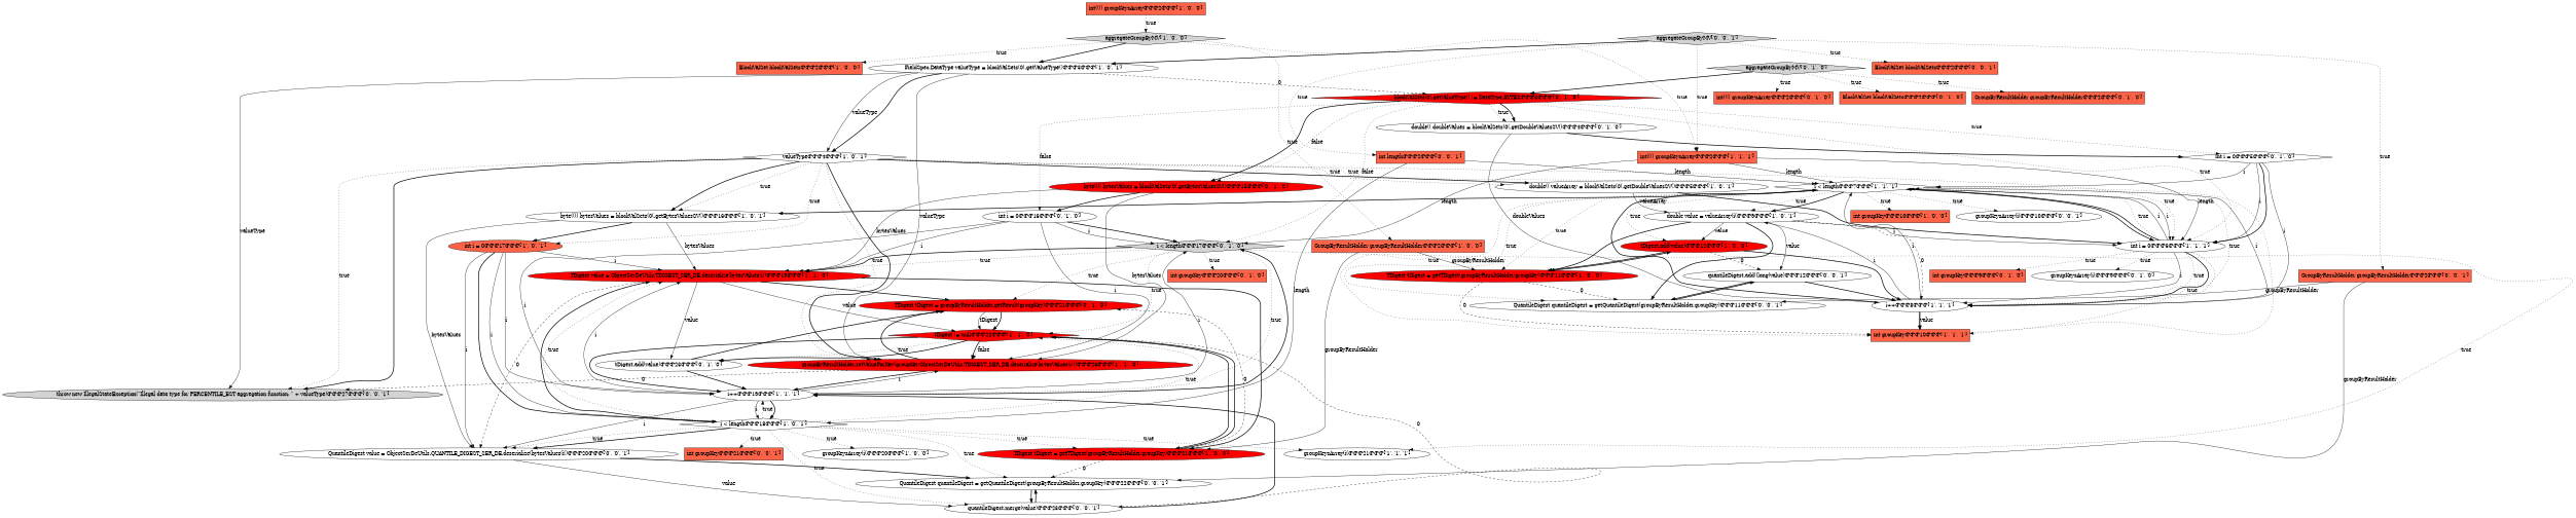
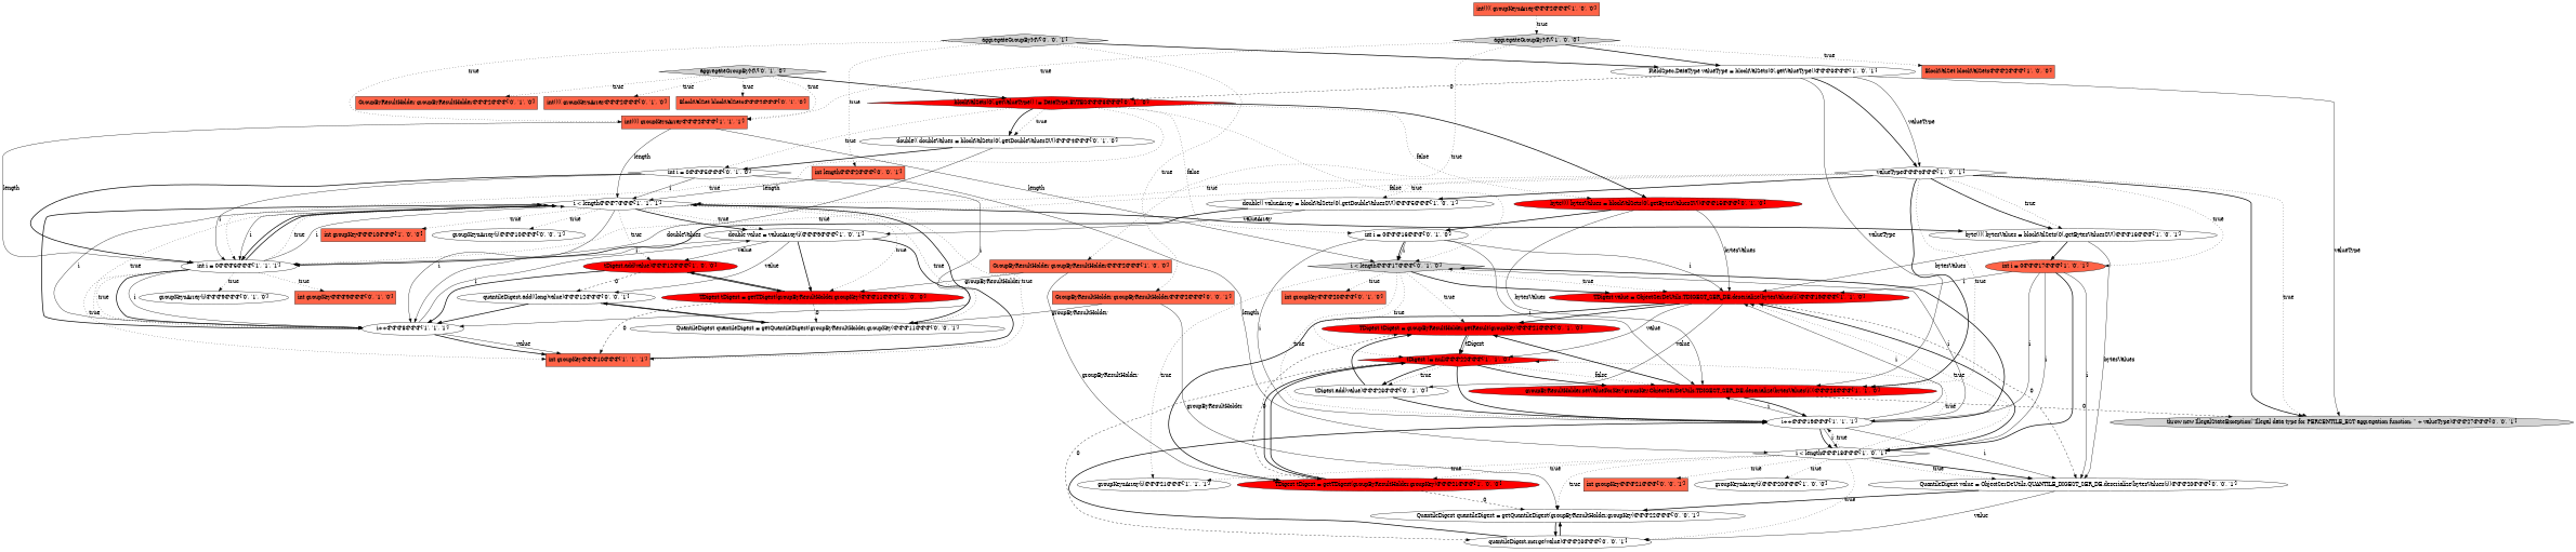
  digraph {
    node [fillcolor=white shape=ellipse style=filled]
    edge [style=dotted]
    n1 [label="int i = 0@@@16@@@['0', '1', '0']"]
    n2 [fillcolor=lightgray label="i < length@@@17@@@['0', '1', '0']" shape=diamond]
    n3 [fillcolor=red label="groupByResultHolder.setValueForKey(groupKey,ObjectSerDeUtils.TDIGEST_SER_DE.deserialize(bytesValues(i())@@@26@@@['1', '1', '0']"]
    n4 [fillcolor=red label="TDigest value = ObjectSerDeUtils.TDIGEST_SER_DE.deserialize(bytesValues(i()@@@19@@@['1', '1', '0']"]
    n5 [label="i++@@@19@@@['1', '1', '1']"]
    n6 [fillcolor=tomato label="int groupKey@@@20@@@['0', '1', '0']" shape=box]
    n7 [fillcolor=red label="TDigest tDigest = groupByResultHolder.getResult(groupKey)@@@21@@@['0', '1', '0']"]
    n8 [fillcolor=red label="tDigest != null@@@22@@@['1', '1', '0']" shape=diamond]
    n9 [label="groupKeysArray(i(@@@21@@@['1', '1', '1']"]
    n10 [fillcolor=lightgray label="throw new IllegalStateException(\"Illegal data type for PERCENTILE_EST aggregation function: \" + valueType)@@@27@@@['0', '0', '1']"]
    n11 [label="QuantileDigest value = ObjectSerDeUtils.QUANTILE_DIGEST_SER_DE.deserialize(bytesValues(i()@@@20@@@['0', '0', '1']"]
    n12 [fillcolor=red label="TDigest tDigest = getTDigest(groupByResultHolder,groupKey)@@@21@@@['1', '0', '0']"]
    n13 [label="tDigest.add(value)@@@23@@@['0', '1', '0']"]
    n14 [label="i < length@@@18@@@['1', '0', '1']" shape=diamond]
    n15 [label="double value = valueArray(i(@@@9@@@['1', '0', '1']"]
    n16 [label="quantileDigest.add((long)value)@@@12@@@['0', '0', '1']"]
    n17 [fillcolor=red label="tDigest.add(value)@@@12@@@['1', '0', '0']"]
    n18 [label="i++@@@8@@@['1', '1', '1']"]
    n19 [label="QuantileDigest quantileDigest = getQuantileDigest(groupByResultHolder,groupKey)@@@11@@@['0', '0', '1']"]
    n20 [fillcolor=red label="TDigest tDigest = getTDigest(groupByResultHolder,groupKey)@@@11@@@['1', '0', '0']"]
    n21 [label="int i = 0@@@6@@@['1', '1', '1']"]
    n22 [fillcolor=tomato label="int groupKey@@@10@@@['1', '1', '1']" shape=box]
    n23 [label="i < length@@@7@@@['1', '1', '1']" shape=diamond]
    n24 [label="groupKeysArray(i(@@@20@@@['1', '0', '0']"]
    n25 [label="quantileDigest.merge(value)@@@23@@@['0', '0', '1']"]
    n26 [fillcolor=tomato label="int groupKey@@@10@@@['1', '0', '0']" shape=box]
    n27 [fillcolor=tomato label="GroupByResultHolder groupByResultHolder@@@2@@@['0', '0', '1']" shape=box]
    n28 [label="QuantileDigest quantileDigest = getQuantileDigest(groupByResultHolder,groupKey)@@@22@@@['0', '0', '1']"]
-   n29 [fillcolor=tomato label="BlockValSet blockValSets@@@2@@@['0', '0', '1']" shape=box]
    n30 [label="groupKeysArray(i(@@@9@@@['0', '1', '0']"]
    n31 [label="groupKeysArray(i(@@@10@@@['0', '0', '1']"]
    n32 [fillcolor=tomato label="int groupKey@@@9@@@['0', '1', '0']" shape=box]
    n33 [label="byte(((( bytesValues = blockValSets(0(.getBytesValuesSV()@@@16@@@['1', '0', '1']"]
    n34 [fillcolor=tomato label="int(((( groupKeysArray@@@2@@@['1', '0', '0']" shape=box]
    n35 [fillcolor=lightgray label="aggregateGroupByMV['1', '0', '0']" shape=diamond]
    n36 [label="FieldSpec.DataType valueType = blockValSets(0(.getValueType()@@@3@@@['1', '0', '1']"]
    n37 [label="valueType@@@4@@@['1', '0', '1']" shape=diamond]
    n38 [fillcolor=red label="blockValSets(0(.getValueType() != DataType.BYTES@@@3@@@['0', '1', '0']" shape=diamond]
    n39 [fillcolor=tomato label="int i = 0@@@17@@@['1', '0', '1']"]
    n40 [label="double(( valueArray = blockValSets(0(.getDoubleValuesSV()@@@5@@@['1', '0', '1']"]
    n41 [fillcolor=red label="byte(((( bytesValues = blockValSets(0(.getBytesValuesSV()@@@15@@@['0', '1', '0']"]
    n42 [label="double(( doubleValues = blockValSets(0(.getDoubleValuesSV()@@@4@@@['0', '1', '0']"]
    n43 [label="int i = 0@@@5@@@['0', '1', '0']" shape=diamond]
    n44 [fillcolor=tomato label="BlockValSet blockValSets@@@2@@@['1', '0', '0']" shape=box]
    n45 [fillcolor=tomato label="int groupKey@@@21@@@['0', '0', '1']" shape=box]
    n46 [fillcolor=tomato label="GroupByResultHolder groupByResultHolder@@@2@@@['0', '1', '0']" shape=box]
    n47 [fillcolor=tomato label="int(((( groupKeysArray@@@2@@@['1', '1', '1']" shape=box]
    n48 [fillcolor=lightgray label="aggregateGroupByMV['0', '1', '0']" shape=diamond]
    n49 [fillcolor=tomato label="int(((( groupKeysArray@@@2@@@['0', '1', '0']" shape=box]
    n50 [fillcolor=tomato label="BlockValSet blockValSets@@@2@@@['0', '1', '0']" shape=box]
    n51 [fillcolor=lightgray label="aggregateGroupByMV['0', '0', '1']" shape=diamond]
    n52 [fillcolor=tomato label="int length@@@2@@@['0', '0', '1']" shape=box]
    n53 [fillcolor=tomato label="GroupByResultHolder groupByResultHolder@@@2@@@['1', '0', '0']" shape=box]
    n1 -> n2 [label=i style=solid]
    n1 -> n2 [style=bold]
    n1 -> n3 [label=i style=solid]
    n1 -> n4 [label=i style=solid]
    n1 -> n5 [label=i style=solid]
    n2 -> n4 [style=bold]
    n2 -> n4 [label=true]
    n2 -> n5 [label=true]
    n2 -> n6 [label=true]
    n2 -> n7 [label=true]
    n2 -> n8 [label=true]
    n2 -> n9 [label=true]
    n3 -> n5 [style=bold]
    n3 -> n7 [style=bold]
    n3 -> n10 [label=0 style=dashed]
    n4 -> n7 [style=bold]
    n4 -> n8 [label=value style=solid]
    n4 -> n11 [label=0 style=dashed]
    n4 -> n12 [style=bold]
    n4 -> n13 [label=value style=solid]
    n5 -> n2 [style=bold]
    n5 -> n2 [label=i style=solid]
    n5 -> n3 [label=i style=solid]
    n5 -> n4 [label=i style=solid]
    n5 -> n11 [label=i style=solid]
    n5 -> n14 [style=bold]
    n5 -> n14 [label=i style=solid]
    n7 -> n8 [style=bold]
    n7 -> n8 [label=tDigest style=solid]
    n8 -> n3 [style=bold]
    n8 -> n3 [label=false]
    n8 -> n5 [style=bold]
    n8 -> n12 [style=bold]
    n8 -> n13 [label=true]
    n8 -> n13 [style=bold]
    n8 -> n25 [label=0 style=dashed]
    n11 -> n25 [label=value style=solid]
    n11 -> n28 [style=bold]
    n12 -> n7 [label=0 style=dashed]
    n12 -> n8 [style=bold]
    n12 -> n28 [label=0 style=dashed]
    n13 -> n5 [style=bold]
    n13 -> n7 [style=bold]
    n14 -> n4 [label=true]
    n14 -> n4 [style=bold]
    n14 -> n5 [label=true]
    n14 -> n8 [label=true]
    n14 -> n9 [label=true]
    n14 -> n11 [style=bold]
    n14 -> n11 [label=true]
    n14 -> n12 [label=true]
    n14 -> n24 [label=true]
    n14 -> n25 [label=true]
    n14 -> n28 [label=true]
    n14 -> n45 [label=true]
    n15 -> n16 [label=value style=solid]
    n15 -> n17 [label=value style=solid]
-   n15 -> n18 [label=0 style=dashed]
    n15 -> n19 [style=bold]
    n15 -> n20 [style=bold]
    n15 -> n21 [label=i style=solid]
    n16 -> n18 [style=bold]
    n16 -> n19 [style=bold]
    n17 -> n16 [label=0 style=dashed]
    n17 -> n18 [style=bold]
    n17 -> n20 [style=bold]
    n18 -> n15 [label=i style=solid]
    n18 -> n22 [label=value style=solid]
    n18 -> n22 [style=bold]
    n18 -> n23 [style=bold]
    n18 -> n23 [label=i style=solid]
    n19 -> n16 [style=bold]
    n20 -> n17 [style=bold]
    n20 -> n19 [label=0 style=dashed]
    n20 -> n22 [label=0 style=dashed]
    n21 -> n18 [label=true]
    n21 -> n18 [style=bold]
    n21 -> n18 [label=i style=solid]
    n21 -> n22 [label=true]
    n21 -> n23 [label=true]
    n21 -> n23 [label=i style=solid]
    n21 -> n23 [style=bold]
    n21 -> n30 [label=true]
    n21 -> n32 [label=true]
-   n22 -> n23
+   n22 -> n23 [style=bold]
    n23 -> n15 [label=true]
    n23 -> n15 [style=bold]
    n23 -> n17 [label=true]
    n23 -> n18 [label=i style=solid]
    n23 -> n18 [label=true]
    n23 -> n19 [label=true]
    n23 -> n20 [label=true]
    n23 -> n21 [label=i style=solid]
    n23 -> n21 [style=bold]
    n23 -> n22 [label=true]
    n23 -> n26 [label=true]
    n23 -> n31 [label=true]
    n23 -> n33 [style=bold]
    n25 -> n5 [style=bold]
    n25 -> n28 [style=bold]
    n27 -> n19 [label=groupByResultHolder style=solid]
    n27 -> n28 [label=groupByResultHolder style=solid]
    n28 -> n25 [style=bold]
    n33 -> n4 [label=bytesValues style=solid]
    n33 -> n11 [label=bytesValues style=solid]
    n33 -> n39 [style=bold]
    n34 -> n35 [label=true]
    n35 -> n36 [style=bold]
    n35 -> n44 [label=true]
    n35 -> n47 [label=true]
    n35 -> n53 [label=true]
    n36 -> n3 [label=valueType style=solid]
    n36 -> n10 [label=valueType style=solid]
    n36 -> n37 [label=valueType style=solid]
    n36 -> n37 [style=bold]
    n36 -> n38 [label=0 style=dashed]
    n37 -> n3 [style=bold]
    n37 -> n3 [label=true]
    n37 -> n10 [style=bold]
    n37 -> n10 [label=true]
    n37 -> n21 [label=true]
    n37 -> n23 [label=true]
    n37 -> n33 [label=true]
    n37 -> n33 [style=bold]
    n37 -> n39 [label=true]
    n37 -> n40 [label=true]
    n37 -> n40 [style=bold]
    n38 -> n1 [label=false]
    n38 -> n2 [label=false]
    n38 -> n21 [label=true]
    n38 -> n41 [style=bold]
    n38 -> n41 [label=false]
    n38 -> n42 [label=true]
    n38 -> n42 [style=bold]
    n38 -> n43 [label=true]
    n39 -> n4 [label=i style=solid]
    n39 -> n5 [label=i style=solid]
    n39 -> n11 [label=i style=solid]
    n39 -> n14 [label=i style=solid]
    n39 -> n14 [style=bold]
    n40 -> n15 [label=valueArray style=solid]
    n40 -> n21 [style=bold]
    n41 -> n1 [style=bold]
    n41 -> n3 [label=bytesValues style=solid]
    n41 -> n4 [label=bytesValues style=solid]
    n42 -> n18 [label=doubleValues style=solid]
    n42 -> n43 [style=bold]
    n43 -> n18 [label=i style=solid]
    n43 -> n21 [label=i style=solid]
    n43 -> n21 [style=bold]
    n43 -> n23 [label=i style=solid]
    n47 -> n2 [label=length style=solid]
    n47 -> n21 [label=length style=solid]
    n47 -> n23 [label=length style=solid]
    n48 -> n38 [style=bold]
    n48 -> n46 [label=true]
+   n48 -> n47 [label=true]
    n48 -> n49 [label=true]
    n48 -> n50 [label=true]
    n51 -> n27 [label=true]
-   n51 -> n29 [label=true]
    n51 -> n36 [style=bold]
    n51 -> n47 [label=true]
    n51 -> n52 [label=true]
    n52 -> n14 [label=length style=solid]
    n52 -> n23 [label=length style=solid]
    n53 -> n12 [label=groupByResultHolder style=solid]
    n53 -> n20 [label=groupByResultHolder style=solid]
  }
